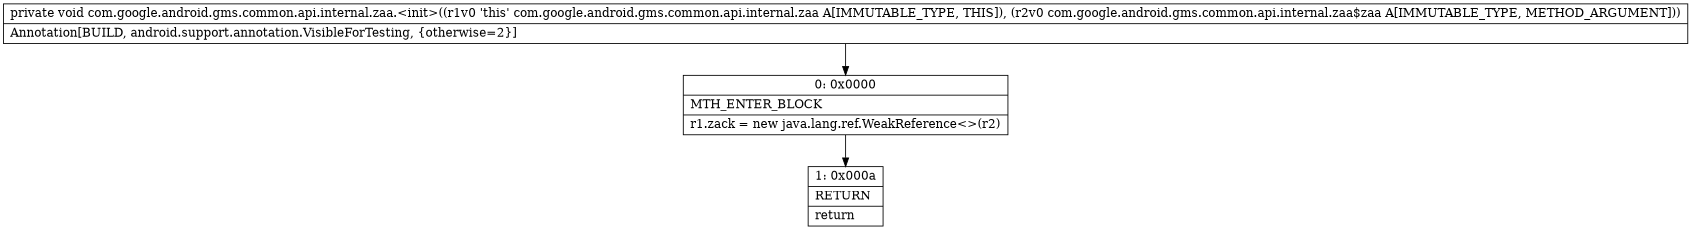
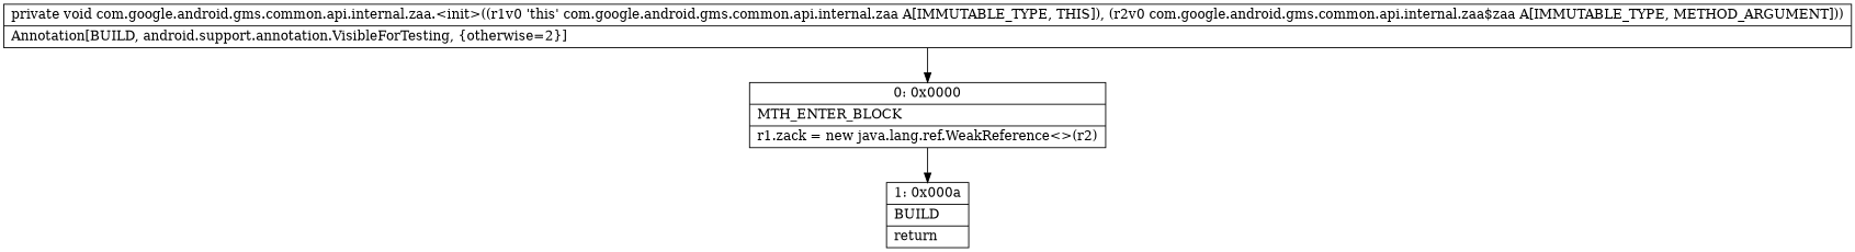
  digraph {
    node [shape=record]
    n1 [label="{0\:\ 0x0000|MTH_ENTER_BLOCK\l|r1.zack = new java.lang.ref.WeakReference\<\>(r2)\l}"]
-   n2 [label="{1\:\ 0x000a|RETURN\l|return\l}"]
+   n2 [label="{1\:\ 0x000a|BUILD\l|return\l}"]
    n3 [label="{private void com.google.android.gms.common.api.internal.zaa.\<init\>((r1v0 'this' com.google.android.gms.common.api.internal.zaa A[IMMUTABLE_TYPE, THIS]), (r2v0 com.google.android.gms.common.api.internal.zaa$zaa A[IMMUTABLE_TYPE, METHOD_ARGUMENT]))  | Annotation[BUILD, android.support.annotation.VisibleForTesting, \{otherwise=2\}]\l}"]
    n1 -> n2
    n3 -> n1
  }
